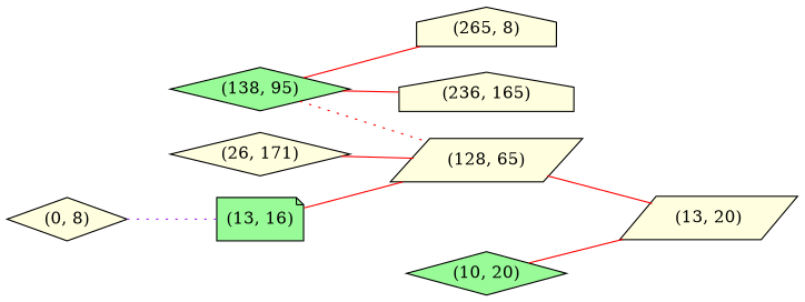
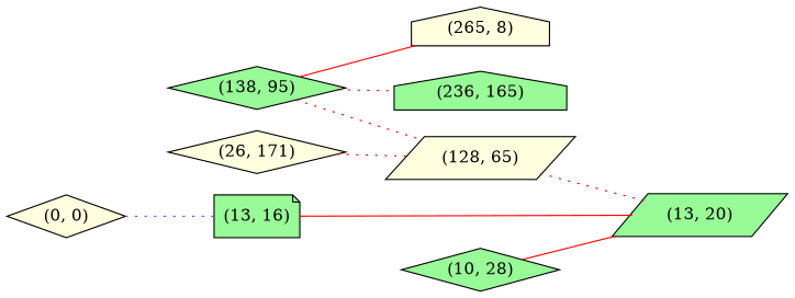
  graph {
    rankdir=LR
    node [fillcolor=lightyellow shape=diamond style=filled]
    edge [color=red style=dotted weight=1]
    "(138, 95)" [fillcolor=palegreen]
    "(265, 8)" [shape=house]
-   "(236, 165)" [shape=house]
+   "(236, 165)" [fillcolor=palegreen shape=house]
    n4 [label="(128, 65)" shape=parallelogram]
-   "(13, 20)" [shape=parallelogram]
+   "(13, 20)" [fillcolor=palegreen shape=parallelogram]
    "(13, 16)" [fillcolor=palegreen shape=note]
-   "(0, 0)" [label="(0, 8)"]
+   "(0, 0)"
    "(26, 171)"
-   "(10, 20)" [fillcolor=palegreen]
+   "(10, 20)" [fillcolor=palegreen label="(10, 28)"]
    "(138, 95)" -- "(265, 8)" [style=solid]
-   "(138, 95)" -- "(236, 165)" [style=solid]
+   "(138, 95)" -- "(236, 165)"
    "(138, 95)" -- n4
-   n4 -- "(13, 20)" [style=solid]
-   "(13, 16)" -- n4 [style=solid]
+   n4 -- "(13, 20)"
+   "(13, 16)" -- "(13, 20)" [style=solid]
    "(0, 0)" -- "(13, 16)" [color=purple weight=4]
-   "(26, 171)" -- n4 [style=solid]
+   "(26, 171)" -- n4
    "(10, 20)" -- "(13, 20)" [style=solid]
  }
